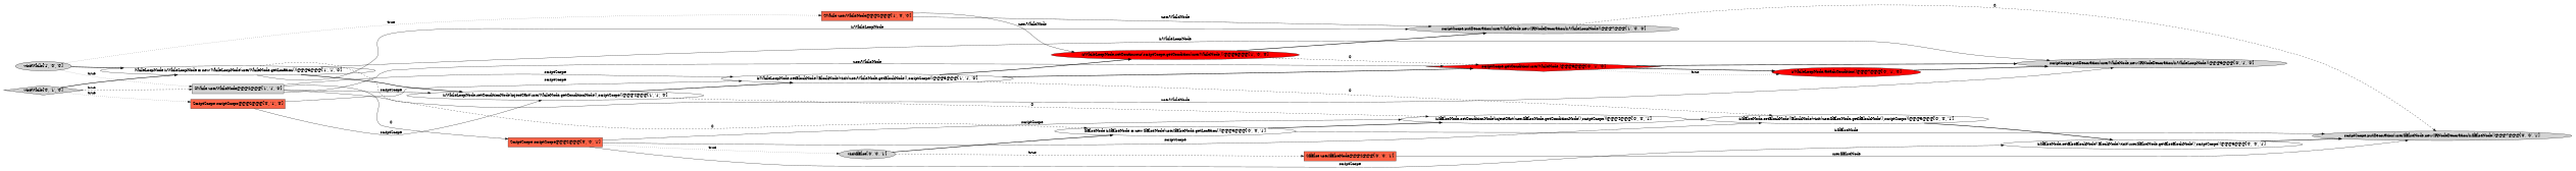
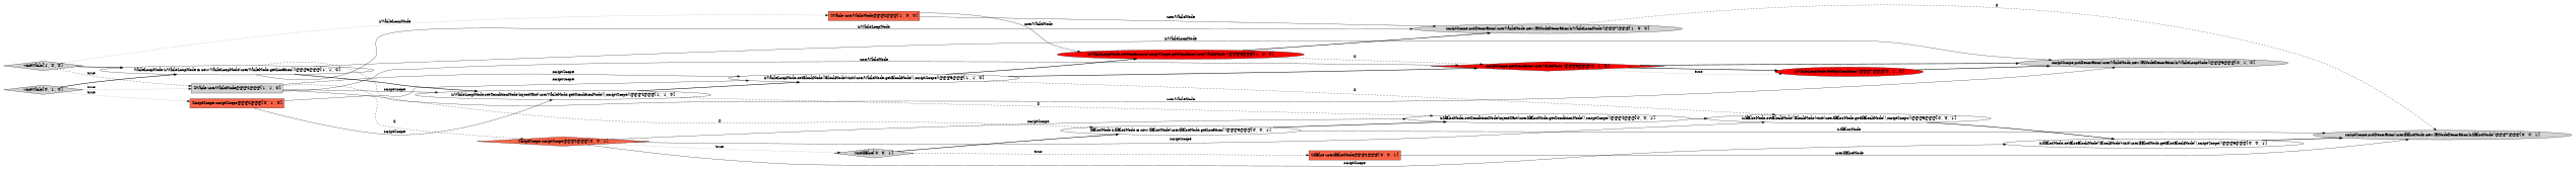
  digraph {
    rankdir=LR
    node [fillcolor=white shape=ellipse style=filled]
    edge [style=bold]
    n1 [label="irWhileLoopNode.setConditionNode(injectCast(userWhileNode.getConditionNode(),scriptScope))@@@4@@@['1', '1', '0']"]
    n2 [label="irIfElseNode.setConditionNode(injectCast(userIfElseNode.getConditionNode(),scriptScope))@@@4@@@['0', '0', '1']"]
    n3 [label="irWhileLoopNode.setBlockNode((BlockNode)visit(userWhileNode.getBlockNode(),scriptScope))@@@5@@@['1', '1', '0']"]
    n4 [label="irIfElseNode.setBlockNode((BlockNode)visit(userIfElseNode.getIfBlockNode(),scriptScope))@@@5@@@['0', '0', '1']"]
    n5 [fillcolor=red label="irWhileLoopNode.setContinuous(scriptScope.getCondition(userWhileNode,))@@@6@@@['1', '0', '0']"]
    n6 [fillcolor=red label="scriptScope.getCondition(userWhileNode,)@@@6@@@['0', '1', '0']" shape=diamond]
    n7 [fillcolor=tomato label="SWhile userWhileNode@@@2@@@['1', '0', '0']" shape=box]
    n8 [fillcolor=lightgray label="scriptScope.putDecoration(userWhileNode,new IRNodeDecoration(irWhileLoopNode))@@@7@@@['1', '0', '0']"]
    n9 [fillcolor=lightgray label="scriptScope.putDecoration(userIfElseNode,new IRNodeDecoration(irIfElseNode))@@@7@@@['0', '0', '1']"]
-   n10 [fillcolor=lightgray label="visitIfElse['0', '0', '1']"]
+   n10 [fillcolor=lightgray label="visitIfElse['0', '0', '1']" shape=diamond]
    n11 [fillcolor=tomato label="SIfElse userIfElseNode@@@2@@@['0', '0', '1']" shape=box]
    n12 [label="IfElseNode irIfElseNode = new IfElseNode(userIfElseNode.getLocation())@@@3@@@['0', '0', '1']"]
-   n13 [fillcolor=tomato label="ScriptScope scriptScope@@@2@@@['0', '0', '1']" shape=box]
+   n13 [fillcolor=tomato label="ScriptScope scriptScope@@@2@@@['0', '0', '1']" shape=diamond]
    n14 [label="irIfElseNode.setElseBlockNode((BlockNode)visit(userIfElseNode.getElseBlockNode(),scriptScope))@@@6@@@['0', '0', '1']"]
    n15 [fillcolor=lightgray label="scriptScope.putDecoration(userWhileNode,new IRNodeDecoration(irWhileLoopNode))@@@9@@@['0', '1', '0']"]
    n16 [fillcolor=tomato label="ScriptScope scriptScope@@@2@@@['0', '1', '0']" shape=box]
    n17 [fillcolor=red label="irWhileLoopNode.attachCondition()@@@7@@@['0', '1', '0']"]
    n18 [fillcolor=lightgray label="SWhile userWhileNode@@@2@@@['1', '1', '0']" shape=box]
    n19 [label="WhileLoopNode irWhileLoopNode = new WhileLoopNode(userWhileNode.getLocation())@@@3@@@['1', '1', '0']"]
-   n20 [fillcolor=lightgray label="visitWhile['1', '0', '0']"]
+   n20 [fillcolor=lightgray label="visitWhile['1', '0', '0']" shape=diamond]
    n21 [fillcolor=lightgray label="visitWhile['0', '1', '0']" shape=diamond]
    n1 -> n2 [label=0 style=dashed]
    n1 -> n3
    n2 -> n4
    n3 -> n4 [label=0 style=dashed]
    n3 -> n5
    n3 -> n6
    n4 -> n14
    n5 -> n6 [label=0 style=dashed]
    n5 -> n8
    n6 -> n15
    n6 -> n17 [label=true style=dotted]
    n6 -> n17
    n7 -> n5 [label=userWhileNode style=solid]
    n7 -> n8 [label=userWhileNode style=solid]
    n8 -> n9 [label=0 style=dashed]
    n10 -> n11 [label=true style=dashed]
    n10 -> n12
    n11 -> n9 [label=userIfElseNode style=solid]
    n12 -> n2
    n12 -> n9 [label=irIfElseNode style=solid]
    n13 -> n2 [label=scriptScope style=solid]
    n13 -> n4 [label=scriptScope style=solid]
    n13 -> n10 [label=true style=dotted]
    n13 -> n14 [label=scriptScope style=solid]
    n14 -> n9
    n16 -> n1 [label=scriptScope style=solid]
    n16 -> n3 [label=scriptScope style=solid]
    n17 -> n15
    n18 -> n1 [label=scriptScope style=solid]
    n18 -> n3 [label=scriptScope style=solid]
    n18 -> n6 [label=userWhileNode style=solid]
-   n18 -> n13 [label=0 style=solid]
+   n18 -> n13 [label=0 style=dashed]
    n18 -> n15 [label=userWhileNode style=solid]
    n19 -> n1
    n19 -> n8 [label=irWhileLoopNode style=solid]
    n19 -> n12 [label=0 style=dashed]
    n19 -> n15 [label=irWhileLoopNode style=solid]
-   n20 -> n7 [label=true style=dotted]
-   n20 -> n18 [label=true style=dotted]
+   n20 -> n7 [label=irWhileLoopNode style=dotted]
+   n20 -> n18 [label=true style=dashed]
    n20 -> n19
    n21 -> n16 [label=true style=dotted]
-   n21 -> n18 [label=true style=dashed]
+   n21 -> n18 [label=true style=dotted]
    n21 -> n19
  }
